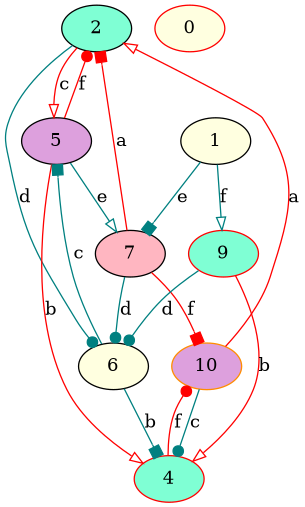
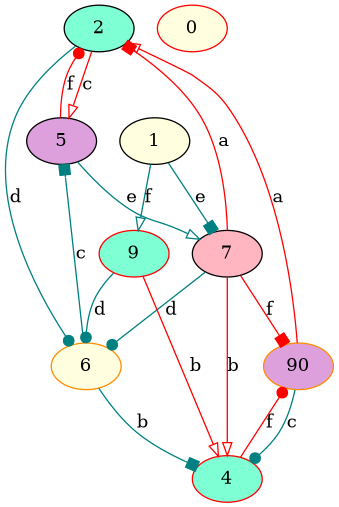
  strict digraph {
    node [color=black fillcolor=aquamarine style=filled]
    edge [arrowhead=onormal color=teal]
    2
    5 [fillcolor=plum]
-   6 [fillcolor=lightyellow]
+   6 [color=darkorange fillcolor=lightyellow]
    4 [color=red]
    7 [fillcolor=lightpink]
-   10 [color=darkorange fillcolor=plum]
+   10 [color=darkorange fillcolor=plum label=90]
    0 [color=red fillcolor=lightyellow]
    9 [color=red]
    1 [fillcolor=lightyellow]
    2 -> 5 [color=red label=c]
    2 -> 6 [arrowhead=dot label=d]
    5 -> 2 [arrowhead=dot color=red label=f]
-   5 -> 4 [color=red label=b]
+   7 -> 4 [color=red label=b]
    5 -> 7 [label=e]
    6 -> 5 [arrowhead=box label=c]
    6 -> 4 [arrowhead=box label=b]
    4 -> 10 [arrowhead=dot color=red label=f]
    7 -> 2 [arrowhead=box color=red label=a]
    7 -> 6 [arrowhead=dot label=d]
    7 -> 10 [arrowhead=box color=red label=f]
    10 -> 2 [color=red label=a]
    10 -> 4 [arrowhead=dot label=c]
    9 -> 6 [arrowhead=dot label=d]
    9 -> 4 [color=red label=b]
    1 -> 7 [arrowhead=box label=e]
    1 -> 9 [label=f]
  }
